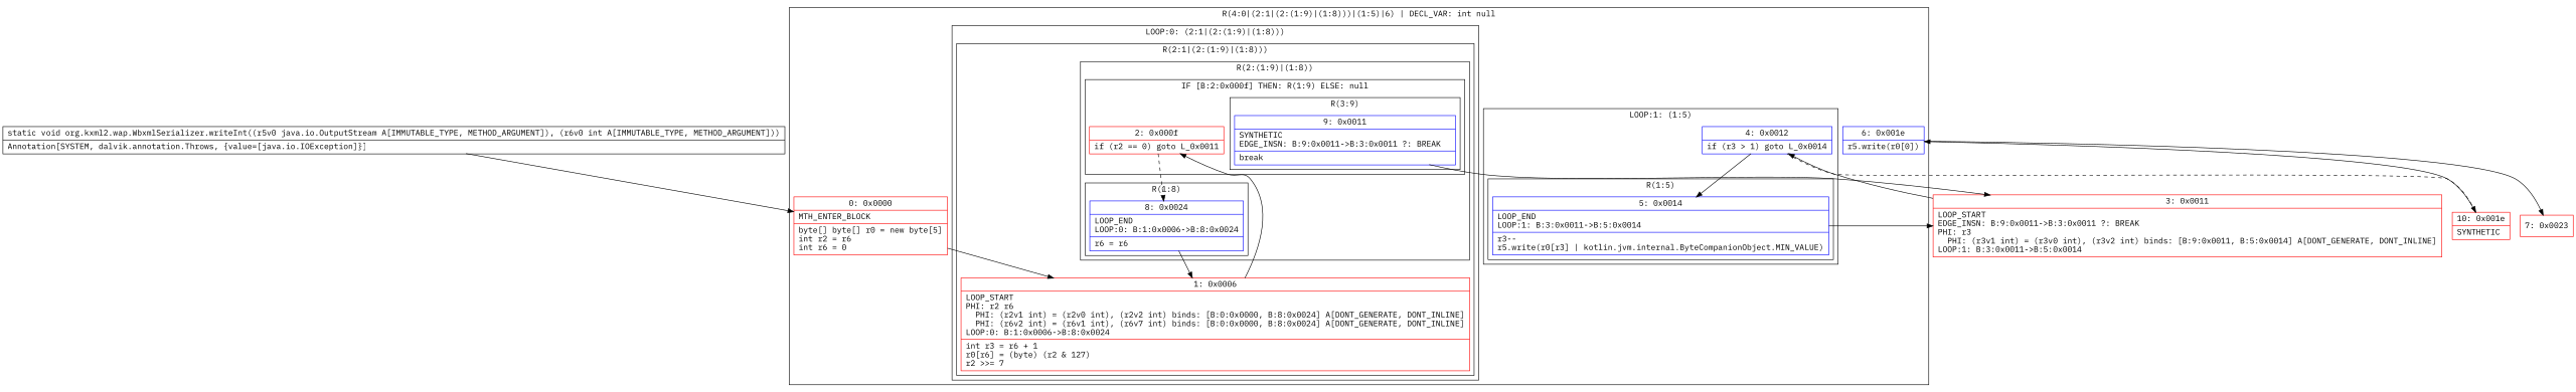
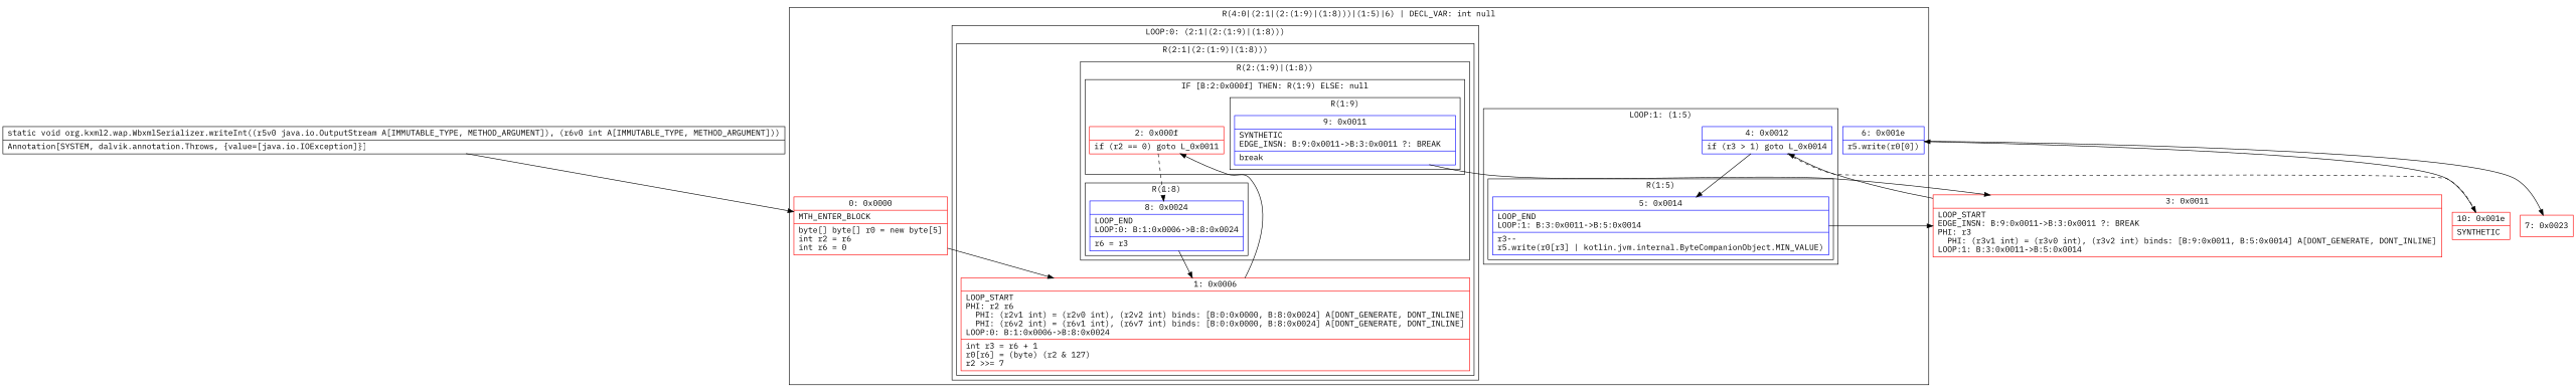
  digraph {
    fontname="IBM Plex Mono"
    node [color=red fontname="IBM Plex Mono" shape=record]
    edge [fontname="IBM Plex Mono"]
    n1 [color=blue label="{9\:\ 0x0011|SYNTHETIC\lEDGE_INSN: B:9:0x0011\-\>B:3:0x0011 ?: BREAK  \l|break\l}"]
    n2 [label="{2\:\ 0x000f|if (r2 == 0) goto L_0x0011\l}"]
-   n3 [color=blue label="{8\:\ 0x0024|LOOP_END\lLOOP:0: B:1:0x0006\-\>B:8:0x0024\l|r6 = r6\l}"]
+   n3 [color=blue label="{8\:\ 0x0024|LOOP_END\lLOOP:0: B:1:0x0006\-\>B:8:0x0024\l|r6 = r3\l}"]
    n4 [label="{1\:\ 0x0006|LOOP_START\lPHI: r2 r6 \l  PHI: (r2v1 int) = (r2v0 int), (r2v2 int) binds: [B:0:0x0000, B:8:0x0024] A[DONT_GENERATE, DONT_INLINE]\l  PHI: (r6v2 int) = (r6v1 int), (r6v7 int) binds: [B:0:0x0000, B:8:0x0024] A[DONT_GENERATE, DONT_INLINE]\lLOOP:0: B:1:0x0006\-\>B:8:0x0024\l|int r3 = r6 + 1\lr0[r6] = (byte) (r2 & 127)\lr2 \>\>= 7\l}"]
    n5 [color=blue label="{5\:\ 0x0014|LOOP_END\lLOOP:1: B:3:0x0011\-\>B:5:0x0014\l|r3\-\-\lr5.write(r0[r3] \| kotlin.jvm.internal.ByteCompanionObject.MIN_VALUE)\l}"]
    n6 [color=blue label="{4\:\ 0x0012|if (r3 \> 1) goto L_0x0014\l}"]
    n7 [label="{0\:\ 0x0000|MTH_ENTER_BLOCK\l|byte[] byte[] r0 = new byte[5]\lint r2 = r6\lint r6 = 0\l}"]
    n8 [color=blue label="{6\:\ 0x001e|r5.write(r0[0])\l}"]
    n9 [label="{3\:\ 0x0011|LOOP_START\lEDGE_INSN: B:9:0x0011\-\>B:3:0x0011 ?: BREAK  \lPHI: r3 \l  PHI: (r3v1 int) = (r3v0 int), (r3v2 int) binds: [B:9:0x0011, B:5:0x0014] A[DONT_GENERATE, DONT_INLINE]\lLOOP:1: B:3:0x0011\-\>B:5:0x0014\l}"]
    n10 [label="{10\:\ 0x001e|SYNTHETIC\l}"]
    n11 [label="{7\:\ 0x0023}"]
    n12 [label="{static void org.kxml2.wap.WbxmlSerializer.writeInt((r5v0 java.io.OutputStream A[IMMUTABLE_TYPE, METHOD_ARGUMENT]), (r6v0 int A[IMMUTABLE_TYPE, METHOD_ARGUMENT]))  | Annotation[SYSTEM, dalvik.annotation.Throws, \{value=[java.io.IOException]\}]\l}" color=""]
    subgraph cluster_1 {
      label="R(4:0|(2:1|(2:(1:9)|(1:8)))|(1:5)|6) | DECL_VAR: int null\l"
      n7
      n8
      subgraph cluster_2 {
        label="LOOP:0: (2:1|(2:(1:9)|(1:8)))"
        subgraph cluster_3 {
          label="R(2:1|(2:(1:9)|(1:8)))"
          n4
          subgraph cluster_4 {
            label="R(2:(1:9)|(1:8))"
            subgraph cluster_5 {
              label="IF [B:2:0x000f] THEN: R(1:9) ELSE: null"
              n2
              subgraph cluster_6 {
-               label="R(3:9)"
+               label="R(1:9)"
                n1
              }
            }
            subgraph cluster_7 {
              label="R(1:8)"
              n3
            }
          }
        }
      }
      subgraph cluster_8 {
        label="LOOP:1: (1:5)"
        n6
        subgraph cluster_9 {
          label="R(1:5)"
          n5
        }
      }
    }
    n1 -> n9
    n2 -> n3 [style=dashed]
    n3 -> n4
    n4 -> n2
    n5 -> n9
    n6 -> n5
    n6 -> n10 [style=dashed]
    n7 -> n4
    n8 -> n11
    n9 -> n6
    n10 -> n8
    n12 -> n7
  }
